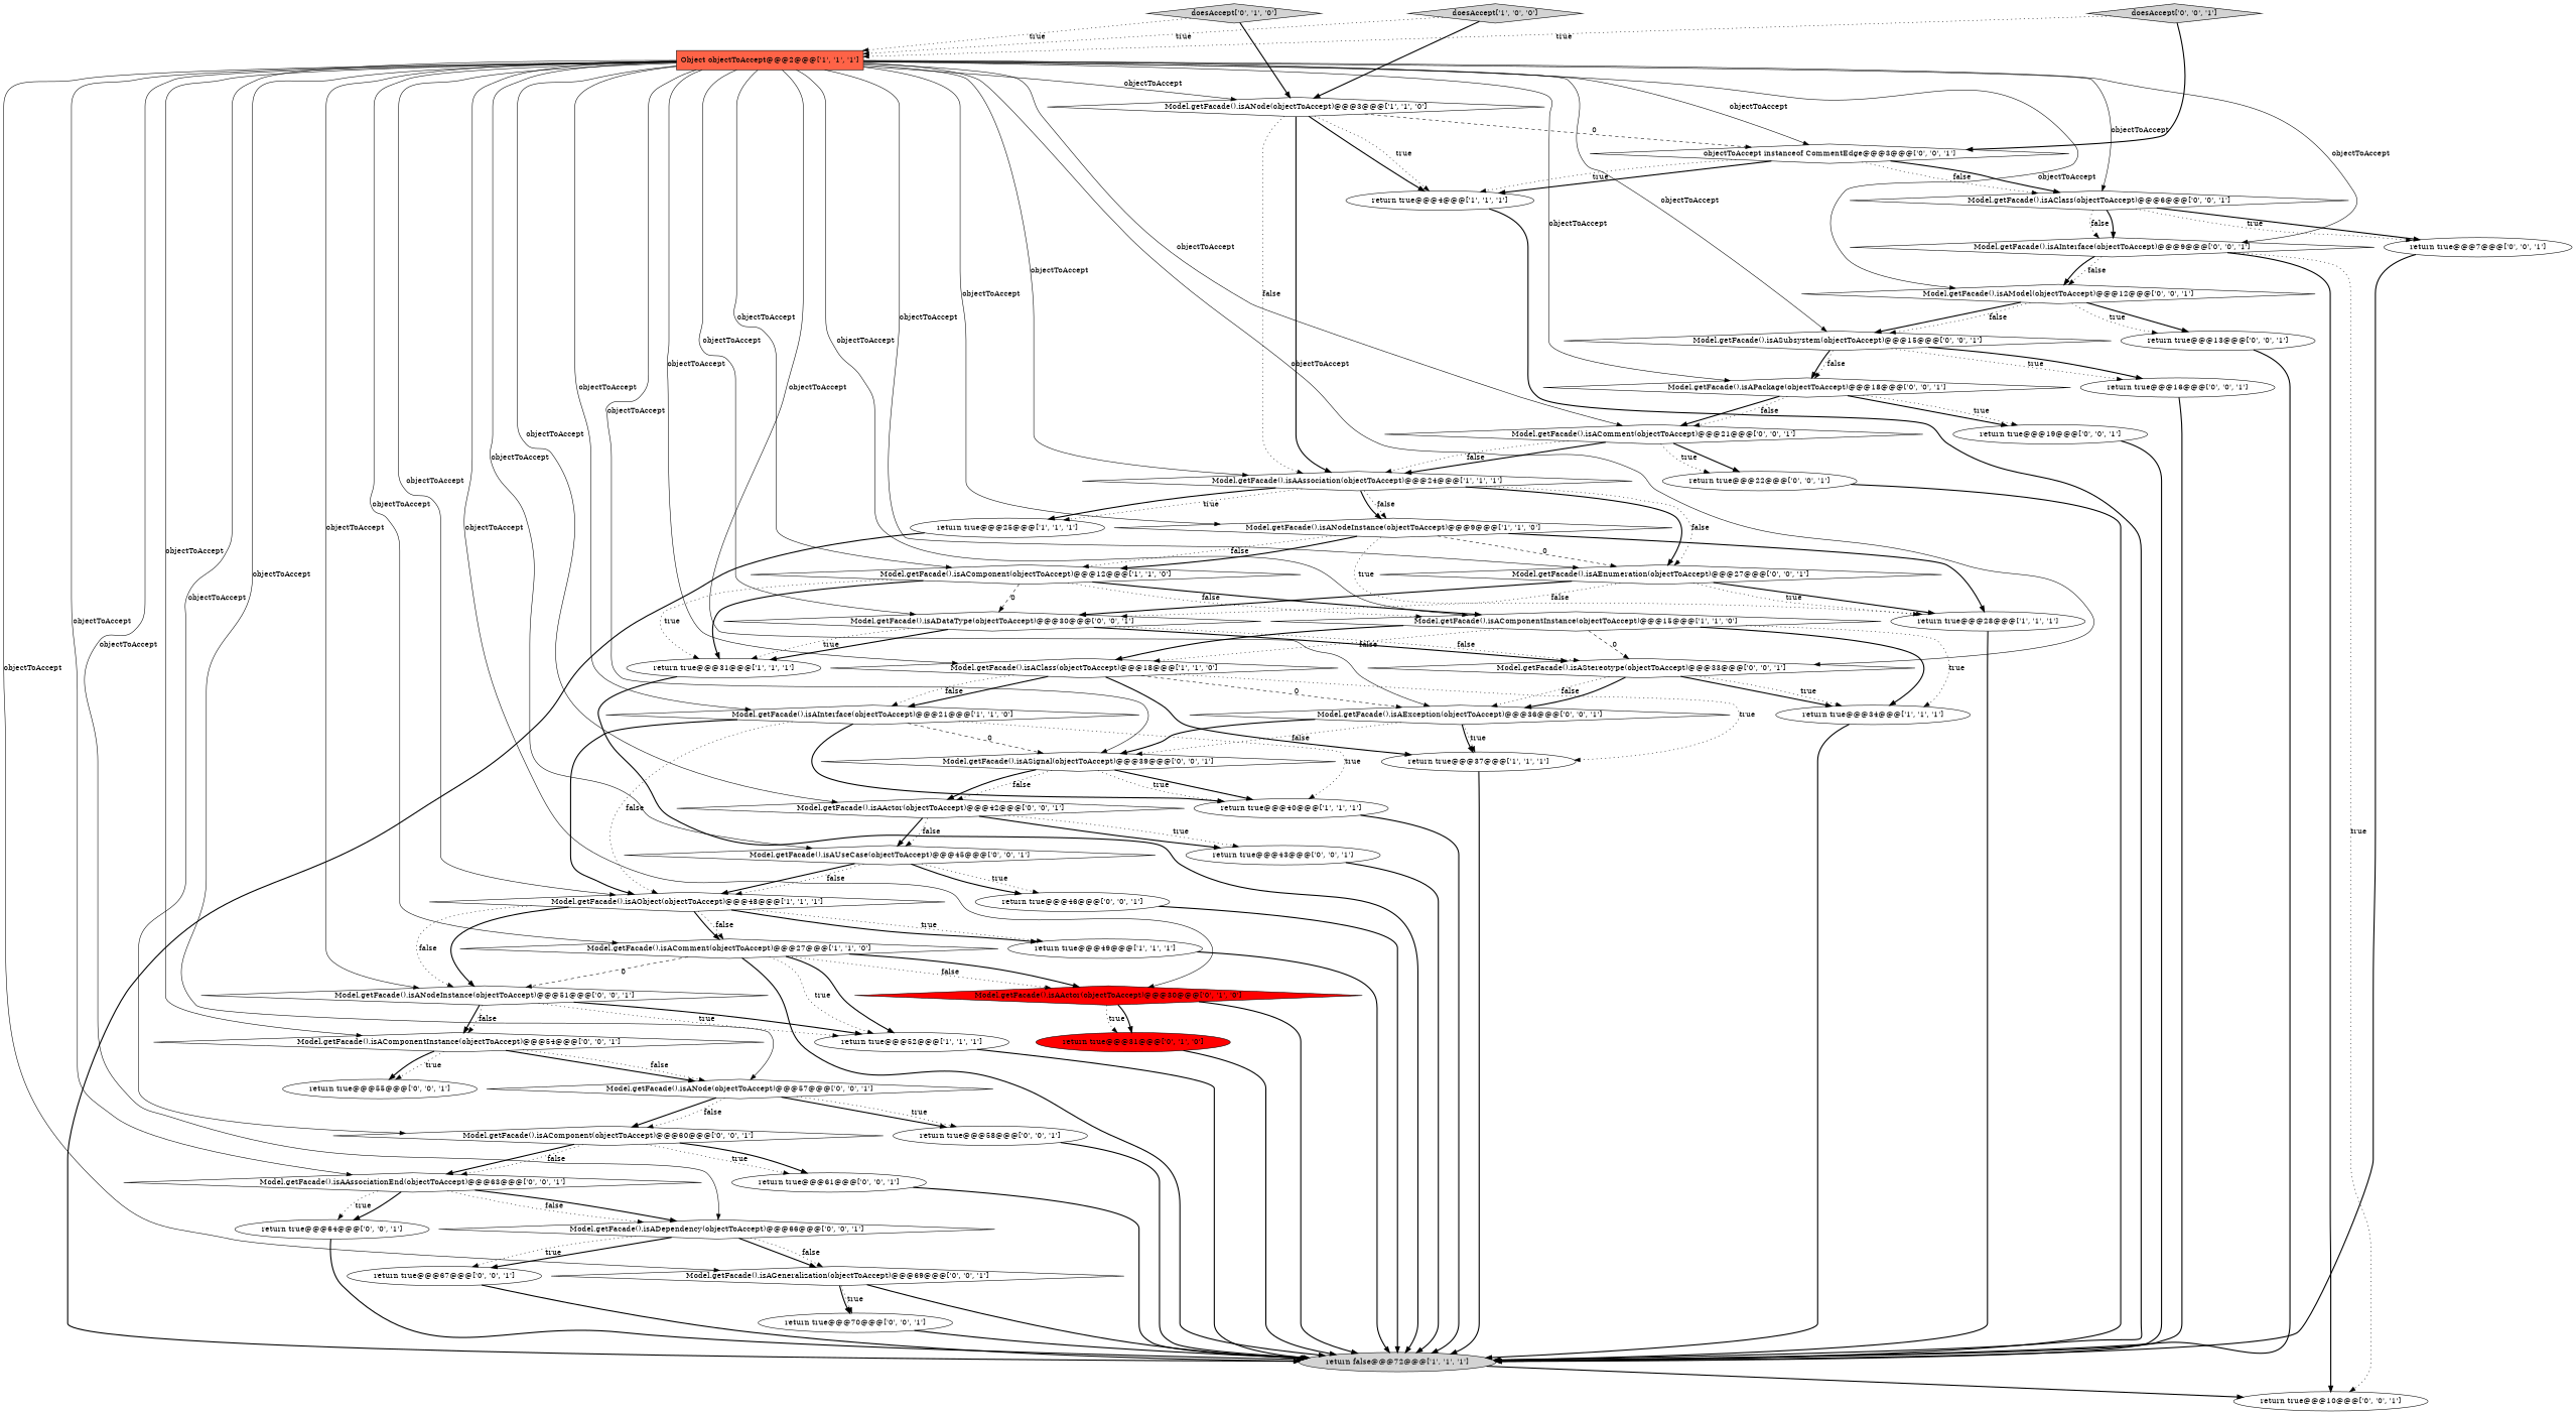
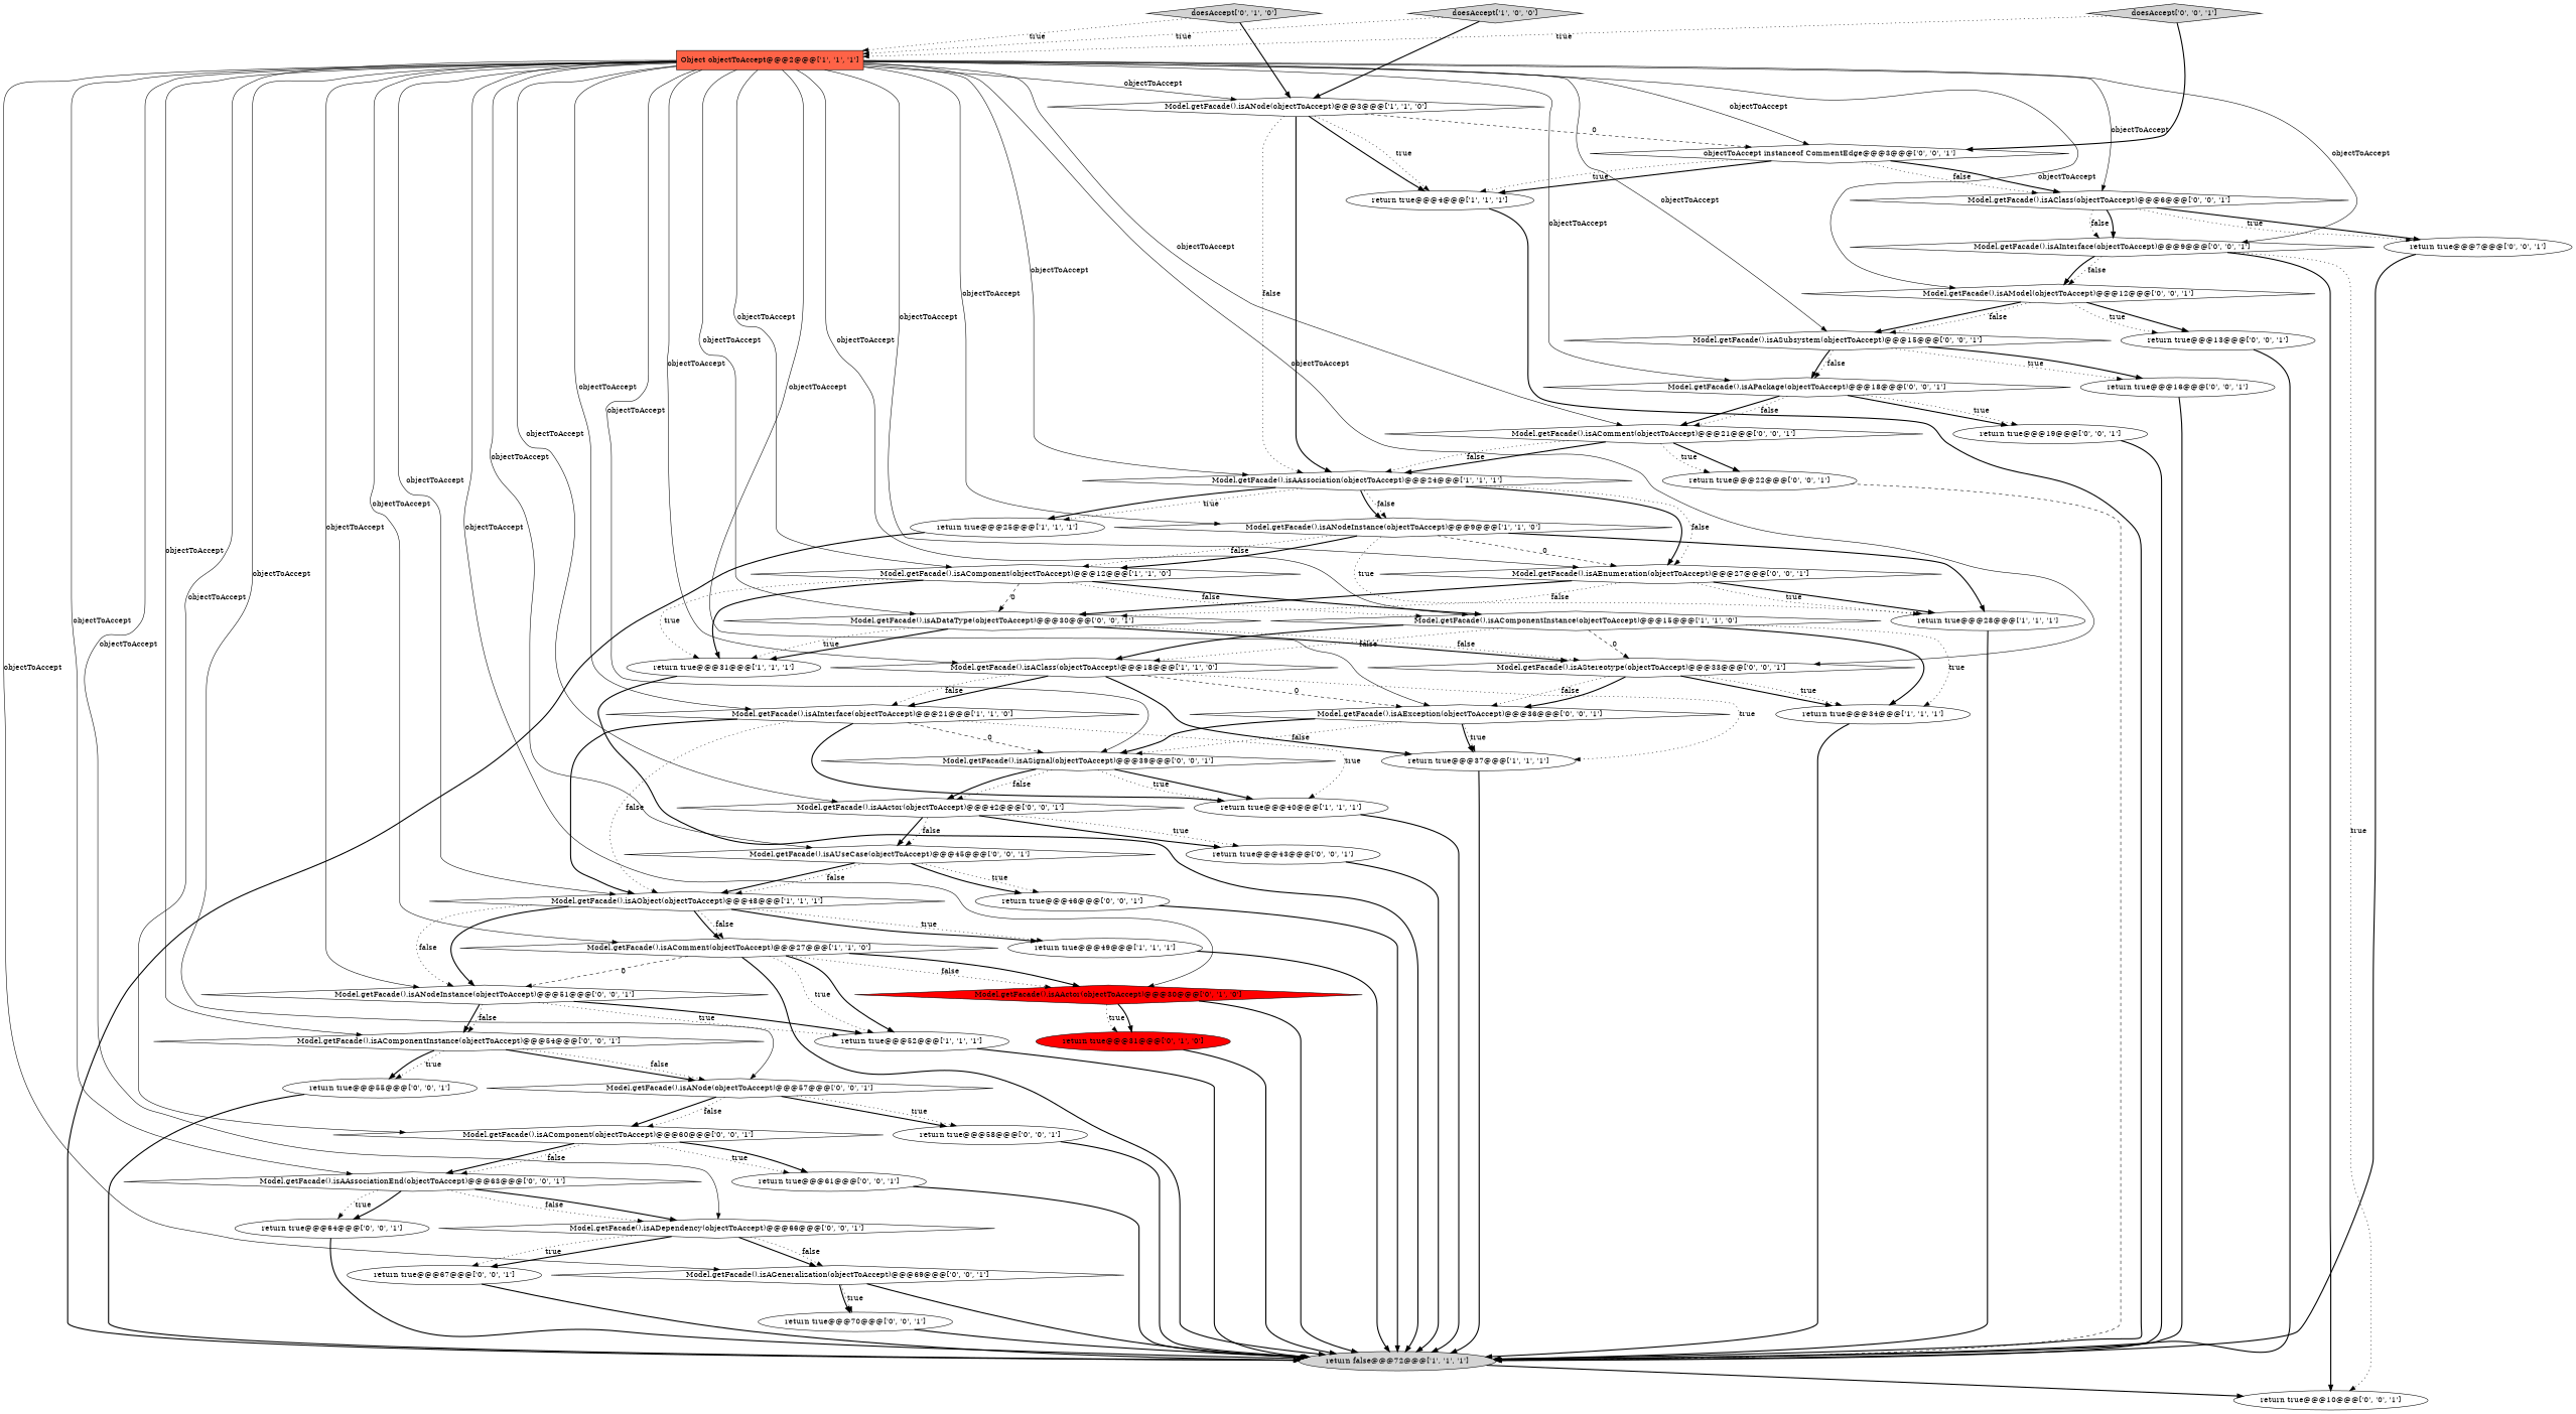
  digraph {
    node [fillcolor=white shape=diamond style=filled]
    edge [style=bold]
    n1 [label="Model.getFacade().isAComponent(objectToAccept)@@@60@@@['0', '0', '1']"]
    n2 [label="Model.getFacade().isAAssociationEnd(objectToAccept)@@@63@@@['0', '0', '1']"]
    n3 [label="return true@@@61@@@['0', '0', '1']" shape=ellipse]
    n4 [label="Model.getFacade().isADependency(objectToAccept)@@@66@@@['0', '0', '1']"]
    n5 [label="return true@@@64@@@['0', '0', '1']" shape=ellipse]
    n6 [fillcolor=lightgray label="return false@@@72@@@['1', '1', '1']" shape=ellipse]
    n7 [fillcolor=tomato label="Object objectToAccept@@@2@@@['1', '1', '1']" shape=box]
    n8 [label="Model.getFacade().isAEnumeration(objectToAccept)@@@27@@@['0', '0', '1']"]
    n9 [label="Model.getFacade().isANodeInstance(objectToAccept)@@@51@@@['0', '0', '1']"]
    n10 [label="Model.getFacade().isAComment(objectToAccept)@@@21@@@['0', '0', '1']"]
    n11 [label="Model.getFacade().isAInterface(objectToAccept)@@@9@@@['0', '0', '1']"]
    n12 [label="Model.getFacade().isASignal(objectToAccept)@@@39@@@['0', '0', '1']"]
    n13 [label="Model.getFacade().isAClass(objectToAccept)@@@6@@@['0', '0', '1']"]
    n14 [label="Model.getFacade().isAActor(objectToAccept)@@@42@@@['0', '0', '1']"]
    n15 [label="Model.getFacade().isAGeneralization(objectToAccept)@@@69@@@['0', '0', '1']"]
    n16 [label="Model.getFacade().isAComponent(objectToAccept)@@@12@@@['1', '1', '0']"]
    n17 [label="Model.getFacade().isAUseCase(objectToAccept)@@@45@@@['0', '0', '1']"]
    n18 [label="Model.getFacade().isAComponentInstance(objectToAccept)@@@54@@@['0', '0', '1']"]
    n19 [label="Model.getFacade().isADataType(objectToAccept)@@@30@@@['0', '0', '1']"]
    n20 [fillcolor=red label="Model.getFacade().isAActor(objectToAccept)@@@30@@@['0', '1', '0']"]
    n21 [label="Model.getFacade().isAModel(objectToAccept)@@@12@@@['0', '0', '1']"]
    n22 [label="Model.getFacade().isAClass(objectToAccept)@@@18@@@['1', '1', '0']"]
    n23 [label="Model.getFacade().isANode(objectToAccept)@@@3@@@['1', '1', '0']"]
    n24 [label="Model.getFacade().isAPackage(objectToAccept)@@@18@@@['0', '0', '1']"]
    n25 [label="Model.getFacade().isANodeInstance(objectToAccept)@@@9@@@['1', '1', '0']"]
    n26 [label="objectToAccept instanceof CommentEdge@@@3@@@['0', '0', '1']"]
    n27 [label="Model.getFacade().isANode(objectToAccept)@@@57@@@['0', '0', '1']"]
    n28 [label="Model.getFacade().isAStereotype(objectToAccept)@@@33@@@['0', '0', '1']"]
    n29 [label="Model.getFacade().isAComment(objectToAccept)@@@27@@@['1', '1', '0']"]
    n30 [label="Model.getFacade().isASubsystem(objectToAccept)@@@15@@@['0', '0', '1']"]
    n31 [label="Model.getFacade().isAException(objectToAccept)@@@36@@@['0', '0', '1']"]
    n32 [label="Model.getFacade().isAAssociation(objectToAccept)@@@24@@@['1', '1', '1']"]
    n33 [label="Model.getFacade().isAObject(objectToAccept)@@@48@@@['1', '1', '1']"]
    n34 [label="Model.getFacade().isAInterface(objectToAccept)@@@21@@@['1', '1', '0']"]
    n35 [label="Model.getFacade().isAComponentInstance(objectToAccept)@@@15@@@['1', '1', '0']"]
    n36 [label="return true@@@28@@@['1', '1', '1']" shape=ellipse]
    n37 [label="return true@@@52@@@['1', '1', '1']" shape=ellipse]
    n38 [label="return true@@@22@@@['0', '0', '1']" shape=ellipse]
    n39 [label="return true@@@10@@@['0', '0', '1']" shape=ellipse]
    n40 [label="return true@@@40@@@['1', '1', '1']" shape=ellipse]
    n41 [label="return true@@@7@@@['0', '0', '1']" shape=ellipse]
    n42 [label="return true@@@43@@@['0', '0', '1']" shape=ellipse]
    n43 [label="return true@@@70@@@['0', '0', '1']" shape=ellipse]
    n44 [label="return true@@@31@@@['1', '1', '1']" shape=ellipse]
    n45 [label="return true@@@46@@@['0', '0', '1']" shape=ellipse]
    n46 [label="return true@@@55@@@['0', '0', '1']" shape=ellipse]
    n47 [fillcolor=red label="return true@@@31@@@['0', '1', '0']" shape=ellipse]
    n48 [label="return true@@@13@@@['0', '0', '1']" shape=ellipse]
    n49 [label="return true@@@37@@@['1', '1', '1']" shape=ellipse]
    n50 [label="return true@@@4@@@['1', '1', '1']" shape=ellipse]
    n51 [label="return true@@@67@@@['0', '0', '1']" shape=ellipse]
    n52 [label="return true@@@19@@@['0', '0', '1']" shape=ellipse]
    n53 [label="return true@@@58@@@['0', '0', '1']" shape=ellipse]
    n54 [label="return true@@@34@@@['1', '1', '1']" shape=ellipse]
    n55 [label="return true@@@16@@@['0', '0', '1']" shape=ellipse]
    n56 [label="return true@@@25@@@['1', '1', '1']" shape=ellipse]
    n57 [label="return true@@@49@@@['1', '1', '1']" shape=ellipse]
    n58 [fillcolor=lightgray label="doesAccept['1', '0', '0']"]
    n59 [fillcolor=lightgray label="doesAccept['0', '1', '0']"]
    n60 [fillcolor=lightgray label="doesAccept['0', '0', '1']"]
    n1 -> n2
    n1 -> n2 [label=false style=dotted]
    n1 -> n3 [label=true style=dotted]
    n1 -> n3
    n2 -> n4 [label=false style=dotted]
    n2 -> n4
    n2 -> n5
    n2 -> n5 [label=true style=dotted]
    n3 -> n6
    n4 -> n15
    n4 -> n15 [label=false style=dotted]
    n4 -> n51
    n4 -> n51 [label=true style=dotted]
    n5 -> n6
    n6 -> n39
    n7 -> n1 [label=objectToAccept style=solid]
    n7 -> n2 [label=objectToAccept style=solid]
    n7 -> n4 [label=objectToAccept style=solid]
    n7 -> n8 [label=objectToAccept style=solid]
    n7 -> n9 [label=objectToAccept style=solid]
    n7 -> n10 [label=objectToAccept style=solid]
    n7 -> n11 [label=objectToAccept style=solid]
    n7 -> n12 [label=objectToAccept style=solid]
    n7 -> n13 [label=objectToAccept style=solid]
    n7 -> n14 [label=objectToAccept style=solid]
    n7 -> n15 [label=objectToAccept style=solid]
    n7 -> n16 [label=objectToAccept style=solid]
    n7 -> n17 [label=objectToAccept style=solid]
    n7 -> n18 [label=objectToAccept style=solid]
    n7 -> n19 [label=objectToAccept style=solid]
    n7 -> n20 [label=objectToAccept style=solid]
    n7 -> n21 [label=objectToAccept style=solid]
    n7 -> n22 [label=objectToAccept style=solid]
    n7 -> n23 [label=objectToAccept style=solid]
    n7 -> n24 [label=objectToAccept style=solid]
    n7 -> n25 [label=objectToAccept style=solid]
    n7 -> n26 [label=objectToAccept style=solid]
    n7 -> n27 [label=objectToAccept style=solid]
    n7 -> n28 [label=objectToAccept style=solid]
    n7 -> n29 [label=objectToAccept style=solid]
    n7 -> n30 [label=objectToAccept style=solid]
    n7 -> n31 [label=objectToAccept style=solid]
    n7 -> n32 [label=objectToAccept style=solid]
    n7 -> n33 [label=objectToAccept style=solid]
    n7 -> n34 [label=objectToAccept style=solid]
    n7 -> n35 [label=objectToAccept style=solid]
    n8 -> n19 [label=false style=dotted]
    n8 -> n19
    n8 -> n36
    n8 -> n36 [label=true style=dotted]
    n9 -> n18
    n9 -> n18 [label=false style=dotted]
    n9 -> n37 [label=true style=dotted]
    n9 -> n37
    n10 -> n32
    n10 -> n32 [label=false style=dotted]
    n10 -> n38
    n10 -> n38 [label=true style=dotted]
    n11 -> n21 [label=false style=dotted]
    n11 -> n21
    n11 -> n39 [label=true style=dotted]
    n11 -> n39
    n12 -> n14
    n12 -> n14 [label=false style=dotted]
    n12 -> n40
    n12 -> n40 [label=true style=dotted]
    n13 -> n11
    n13 -> n11 [label=false style=dotted]
    n13 -> n41
    n13 -> n41 [label=true style=dotted]
    n14 -> n17
    n14 -> n17 [label=false style=dotted]
    n14 -> n42 [label=true style=dotted]
    n14 -> n42
    n15 -> n6
    n15 -> n43
    n15 -> n43 [label=true style=dotted]
    n16 -> n19 [label=0 style=dashed]
    n16 -> n35
    n16 -> n35 [label=false style=dotted]
    n16 -> n44 [label=true style=dotted]
    n16 -> n44
    n17 -> n33
    n17 -> n33 [label=false style=dotted]
    n17 -> n45 [label=true style=dotted]
    n17 -> n45
    n18 -> n27
    n18 -> n27 [label=false style=dotted]
    n18 -> n46 [label=true style=dotted]
    n18 -> n46
    n19 -> n28
    n19 -> n28 [label=false style=dotted]
    n19 -> n44
    n19 -> n44 [label=true style=dotted]
    n20 -> n6
    n20 -> n47 [label=true style=dotted]
    n20 -> n47
    n21 -> n30
    n21 -> n30 [label=false style=dotted]
    n21 -> n48
    n21 -> n48 [label=true style=dotted]
    n22 -> n31 [label=0 style=dashed]
    n22 -> n34
    n22 -> n34 [label=false style=dotted]
    n22 -> n49 [label=true style=dotted]
    n22 -> n49
    n23 -> n26 [label=0 style=dashed]
    n23 -> n32 [label=false style=dotted]
    n23 -> n32
    n23 -> n50
    n23 -> n50 [label=true style=dotted]
    n24 -> n10
    n24 -> n10 [label=false style=dotted]
    n24 -> n52
    n24 -> n52 [label=true style=dotted]
    n25 -> n8 [label=0 style=dashed]
    n25 -> n16 [label=false style=dotted]
    n25 -> n16
    n25 -> n36
    n25 -> n36 [label=true style=dotted]
    n26 -> n13 [label=false style=dotted]
    n26 -> n13
    n26 -> n50
    n26 -> n50 [label=true style=dotted]
    n27 -> n1 [label=false style=dotted]
    n27 -> n1
    n27 -> n53
    n27 -> n53 [label=true style=dotted]
    n28 -> n31 [label=false style=dotted]
    n28 -> n31
    n28 -> n54
    n28 -> n54 [label=true style=dotted]
    n29 -> n6
    n29 -> n9 [label=0 style=dashed]
    n29 -> n20
    n29 -> n20 [label=false style=dotted]
    n29 -> n37
    n29 -> n37 [label=true style=dotted]
    n30 -> n24
    n30 -> n24 [label=false style=dotted]
    n30 -> n55 [label=true style=dotted]
    n30 -> n55
    n31 -> n12
    n31 -> n12 [label=false style=dotted]
    n31 -> n49
    n31 -> n49 [label=true style=dotted]
    n32 -> n8
    n32 -> n8 [label=false style=dotted]
    n32 -> n25 [label=false style=dotted]
    n32 -> n25
    n32 -> n56
    n32 -> n56 [label=true style=dotted]
    n33 -> n9 [label=false style=dotted]
    n33 -> n9
    n33 -> n29 [label=false style=dotted]
    n33 -> n29
    n33 -> n57 [label=true style=dotted]
    n33 -> n57
    n34 -> n12 [label=0 style=dashed]
    n34 -> n33
    n34 -> n33 [label=false style=dotted]
    n34 -> n40
    n34 -> n40 [label=true style=dotted]
    n35 -> n22
    n35 -> n22 [label=false style=dotted]
    n35 -> n28 [label=0 style=dashed]
    n35 -> n54 [label=true style=dotted]
    n35 -> n54
    n36 -> n6
    n37 -> n6
-   n38 -> n6
+   n38 -> n6 [style=dashed]
    n40 -> n6
    n41 -> n6
    n42 -> n6
    n43 -> n6
    n44 -> n6
    n45 -> n6
+   n46 -> n6
    n47 -> n6
    n48 -> n6
    n49 -> n6
    n50 -> n6
    n51 -> n6
    n52 -> n6
    n53 -> n6
    n54 -> n6
    n55 -> n6
    n56 -> n6
    n57 -> n6
    n58 -> n7 [label=true style=dotted]
    n58 -> n23
    n59 -> n7 [label=true style=dotted]
    n59 -> n23
    n60 -> n7 [label=true style=dotted]
    n60 -> n26
  }
